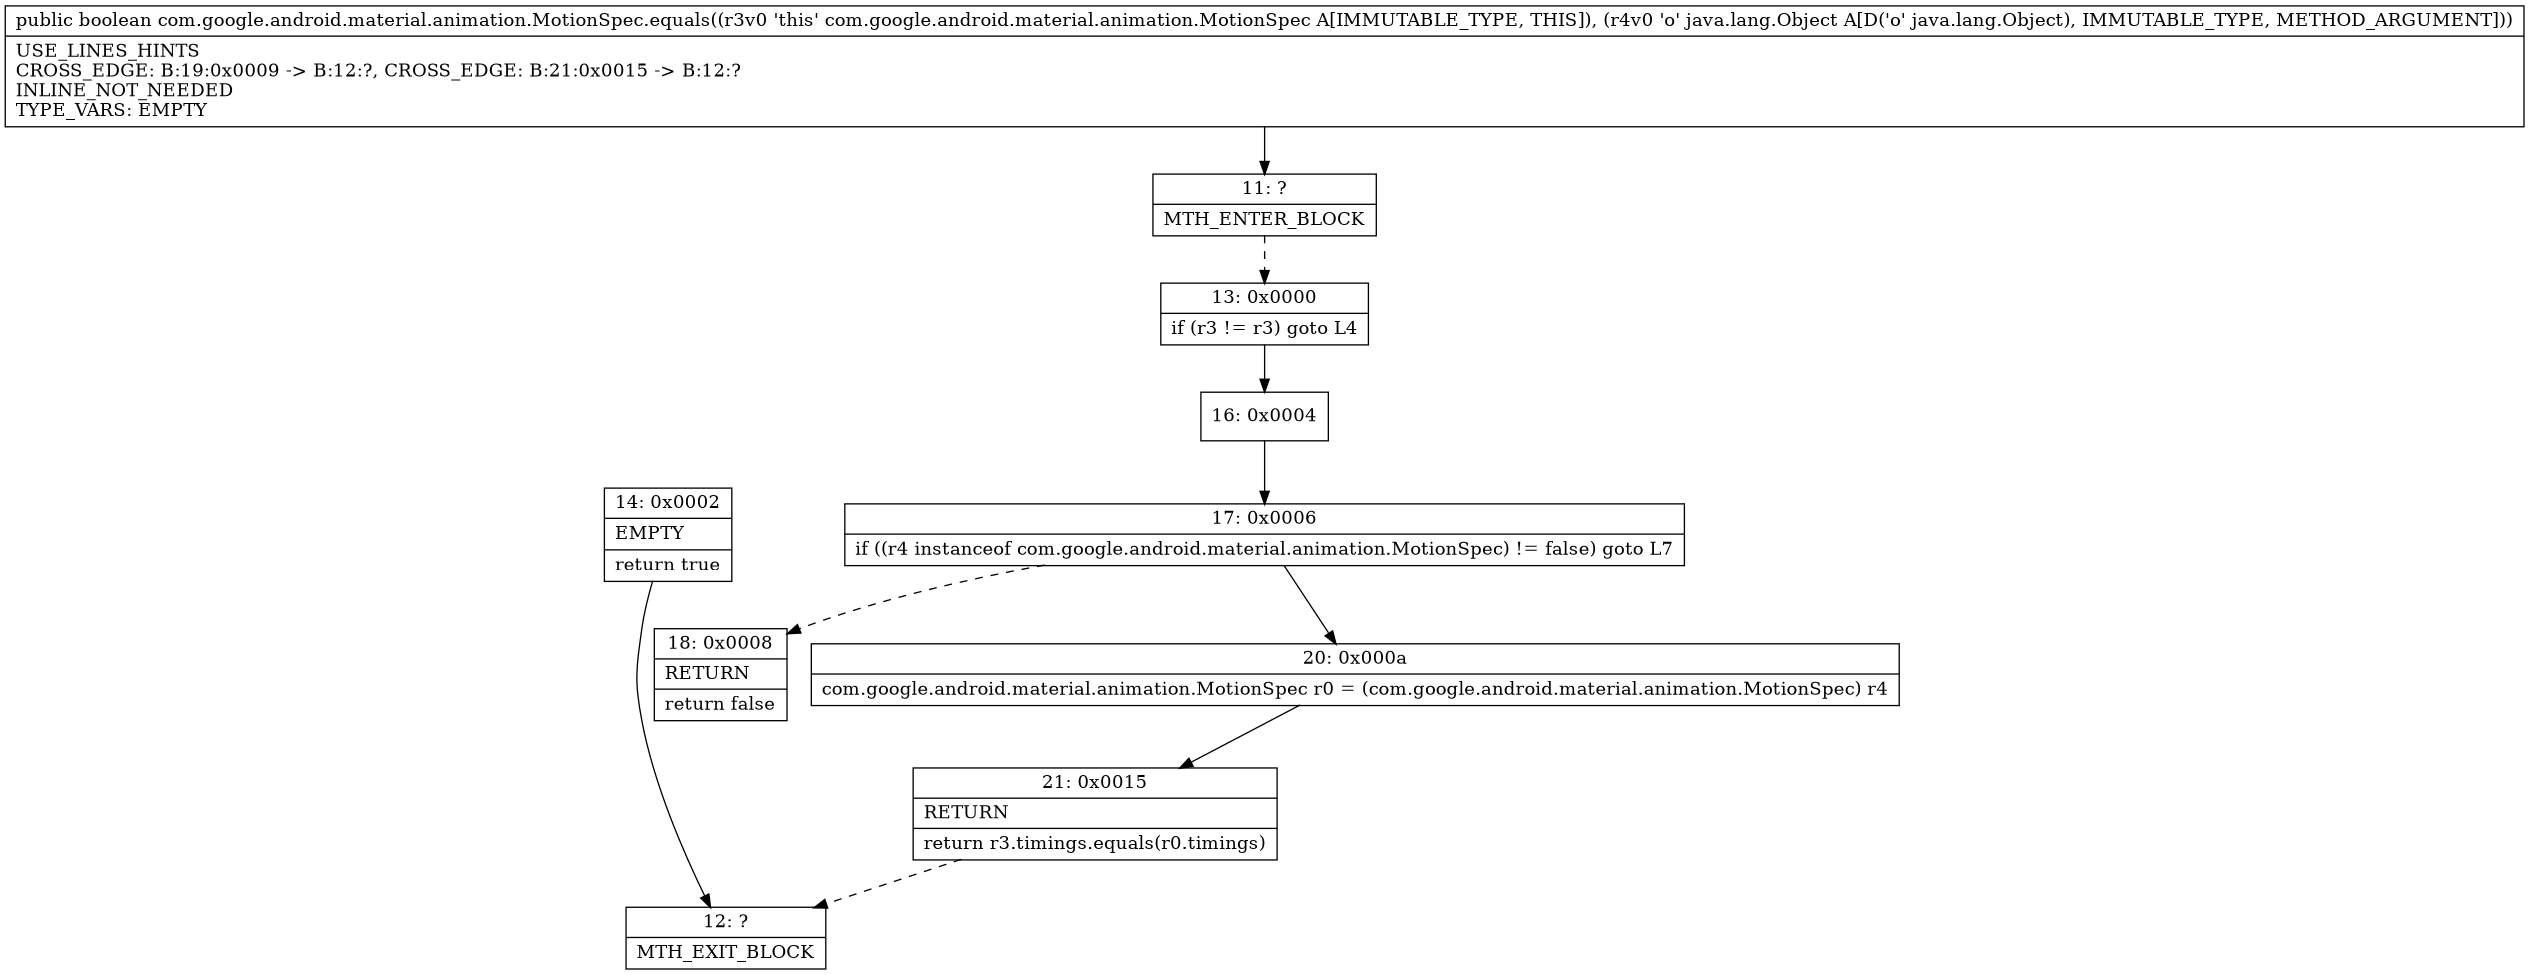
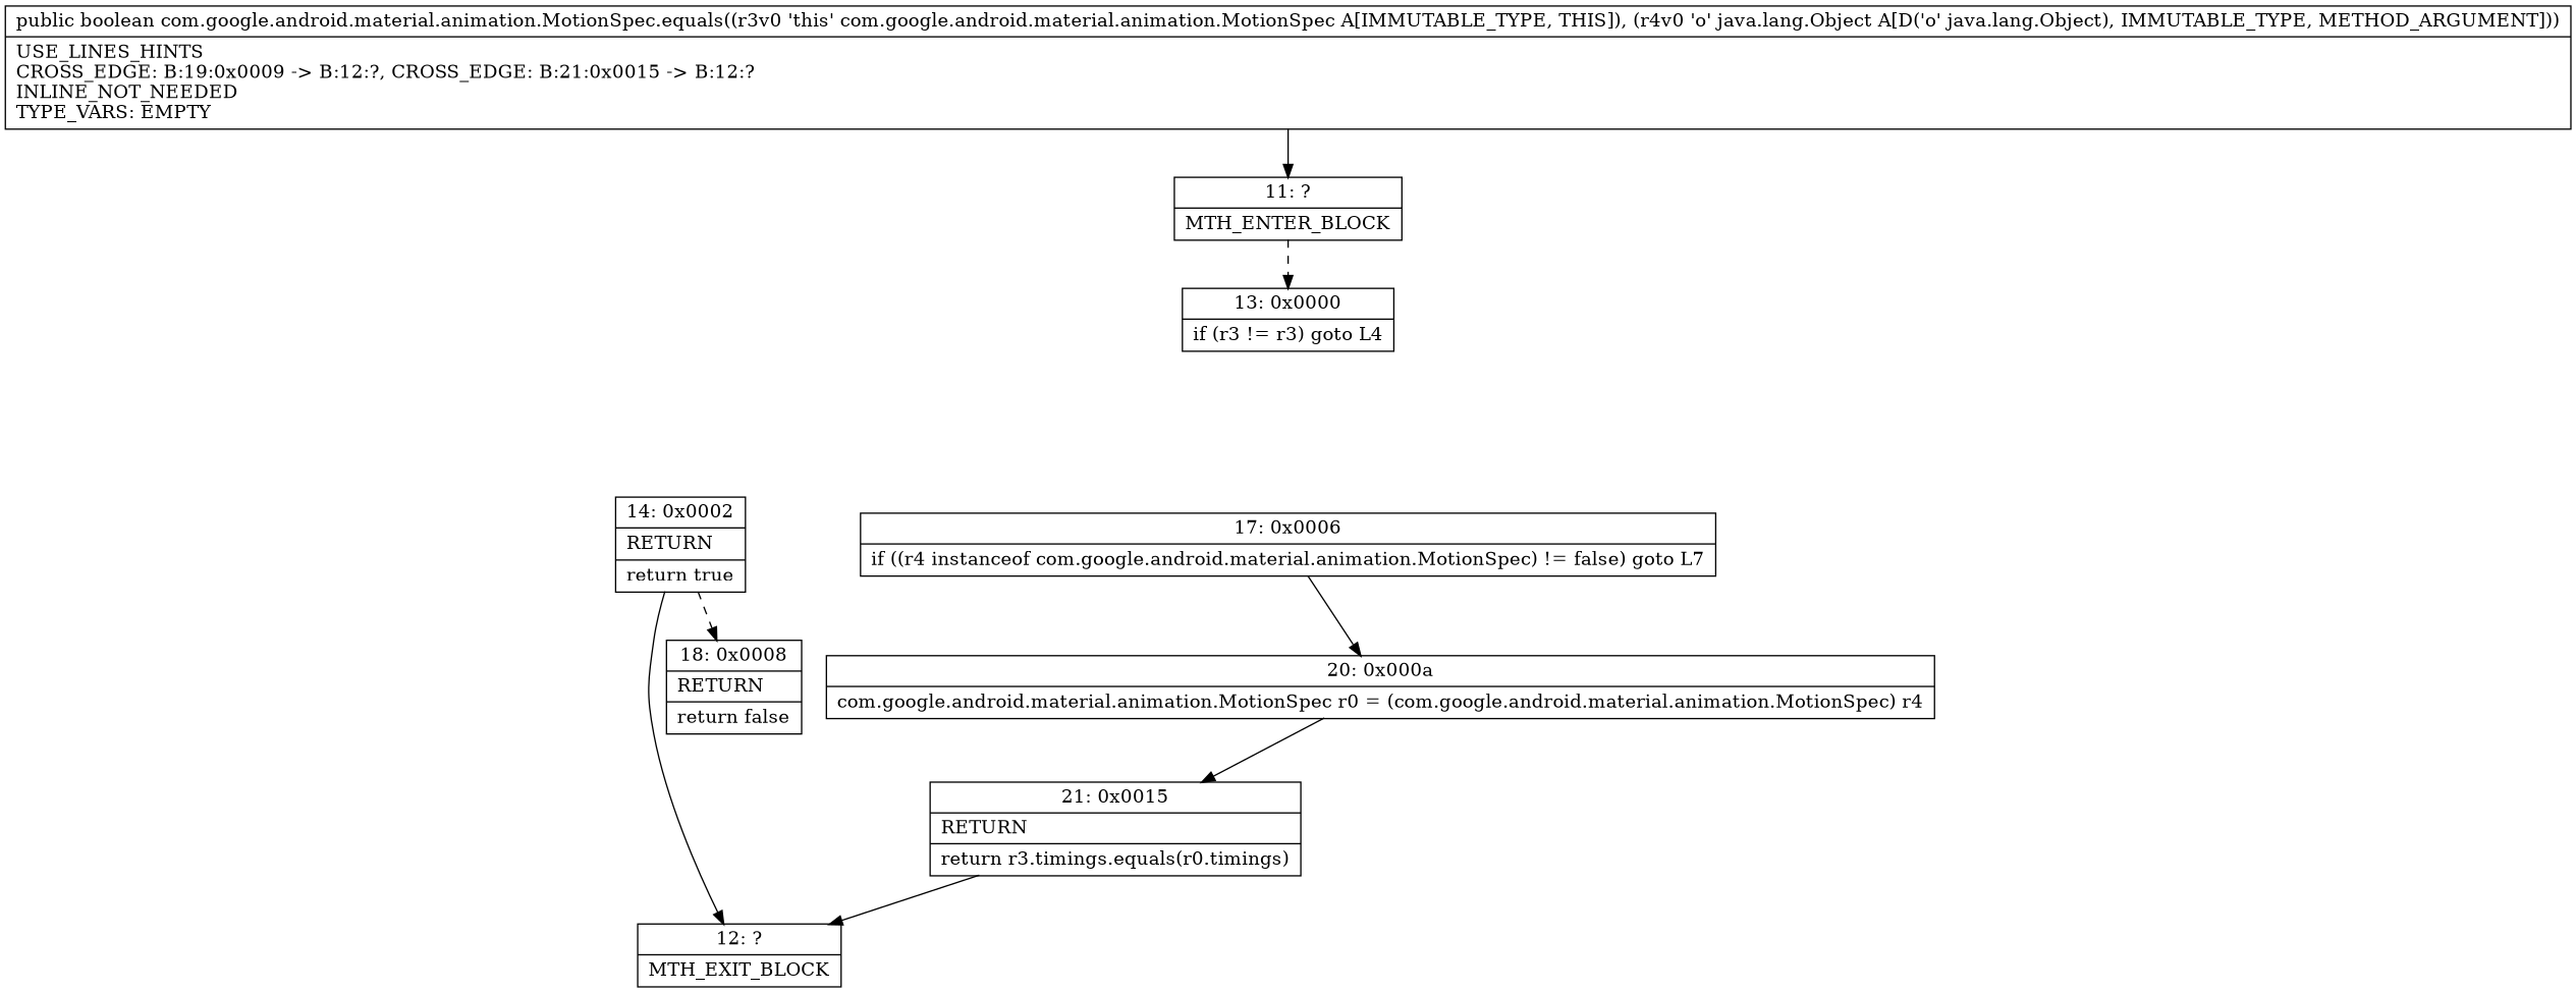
  digraph {
    node [shape=record]
    n1 [label="{11\:\ ?|MTH_ENTER_BLOCK\l}"]
    n2 [label="{13\:\ 0x0000|if (r3 != r3) goto L4\l}"]
-   n3 [label="{16\:\ 0x0004}"]
-   n4 [label="{14\:\ 0x0002|EMPTY\l|return true\l}"]
+   n4 [label="{14\:\ 0x0002|RETURN\l|return true\l}"]
    n5 [label="{12\:\ ?|MTH_EXIT_BLOCK\l}"]
    n6 [label="{17\:\ 0x0006|if ((r4 instanceof com.google.android.material.animation.MotionSpec) != false) goto L7\l}"]
    n7 [label="{18\:\ 0x0008|RETURN\l|return false\l}"]
    n8 [label="{20\:\ 0x000a|com.google.android.material.animation.MotionSpec r0 = (com.google.android.material.animation.MotionSpec) r4\l}"]
    n9 [label="{21\:\ 0x0015|RETURN\l|return r3.timings.equals(r0.timings)\l}"]
    n10 [label="{public boolean com.google.android.material.animation.MotionSpec.equals((r3v0 'this' com.google.android.material.animation.MotionSpec A[IMMUTABLE_TYPE, THIS]), (r4v0 'o' java.lang.Object A[D('o' java.lang.Object), IMMUTABLE_TYPE, METHOD_ARGUMENT]))  | USE_LINES_HINTS\lCROSS_EDGE: B:19:0x0009 \-\> B:12:?, CROSS_EDGE: B:21:0x0015 \-\> B:12:?\lINLINE_NOT_NEEDED\lTYPE_VARS: EMPTY\l}"]
    n1 -> n2 [style=dashed]
-   n2 -> n3
-   n3 -> n6
    n4 -> n5
-   n6 -> n7 [style=dashed]
+   n4 -> n7 [style=dashed]
    n6 -> n8
    n8 -> n9
-   n9 -> n5 [style=dashed]
+   n9 -> n5
    n10 -> n1
  }
